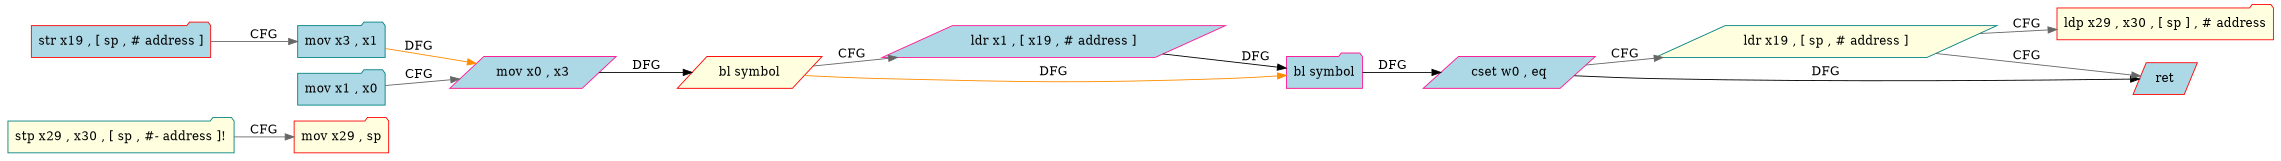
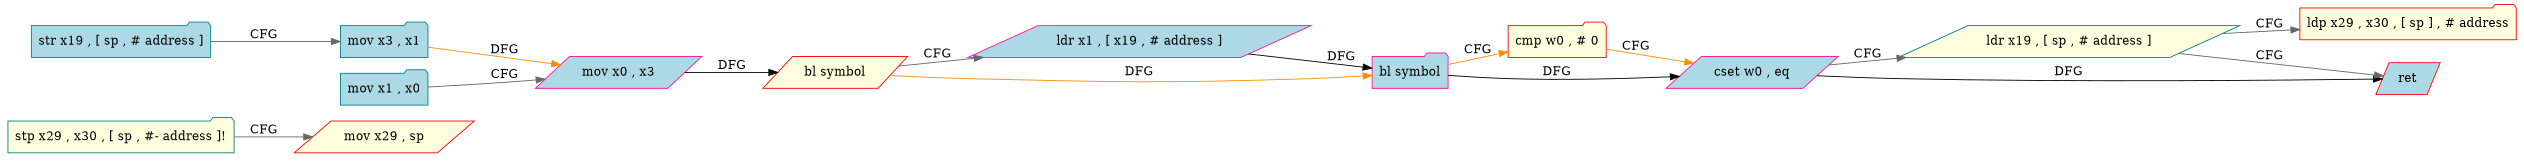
  digraph {
    rankdir=LR
    node [color=red fillcolor=lightblue shape=folder style=filled]
    edge [color=gray40]
    n1 [color=teal fillcolor=lightyellow label="stp x29 , x30 , [ sp , #- address ]!"]
-   n2 [fillcolor=lightyellow label="mov x29 , sp"]
-   n3 [label="str x19 , [ sp , # address ]"]
+   n2 [fillcolor=lightyellow label="mov x29 , sp" shape=parallelogram]
+   n3 [color=teal label="str x19 , [ sp , # address ]"]
    n4 [color=teal label="mov x3 , x1"]
    n5 [color=deeppink label="mov x0 , x3" shape=parallelogram]
    n6 [fillcolor=lightyellow label="bl symbol" shape=parallelogram]
    n7 [color=teal label="mov x1 , x0"]
    n8 [color=deeppink label="ldr x1 , [ x19 , # address ]" shape=parallelogram]
    n9 [color=deeppink label="bl symbol"]
+   n10 [fillcolor=lightyellow label="cmp w0 , # 0"]
    n11 [color=deeppink label="cset w0 , eq" shape=parallelogram]
    n12 [color=teal fillcolor=lightyellow label="ldr x19 , [ sp , # address ]" shape=parallelogram]
    n13 [label=ret shape=parallelogram]
    n14 [fillcolor=lightyellow label="ldp x29 , x30 , [ sp ] , # address"]
    n1 -> n2 [label=CFG]
    n3 -> n4 [label=CFG]
    n4 -> n5 [color=darkorange label=DFG]
    n5 -> n6 [color=black label=DFG]
    n6 -> n8 [label=CFG]
    n6 -> n9 [color=darkorange label=DFG]
    n7 -> n5 [label=CFG]
    n8 -> n9 [color=black label=DFG]
+   n9 -> n10 [color=darkorange label=CFG]
    n9 -> n11 [color=black label=DFG]
+   n10 -> n11 [color=darkorange label=CFG]
    n11 -> n12 [label=CFG]
    n11 -> n13 [color=black label=DFG]
    n12 -> n13 [label=CFG]
    n12 -> n14 [label=CFG]
  }
